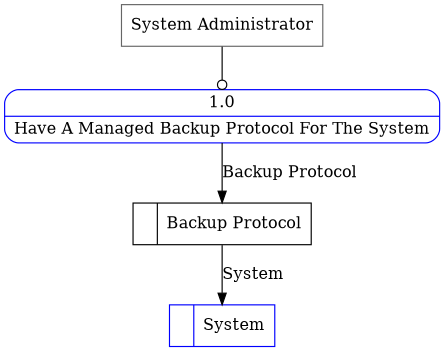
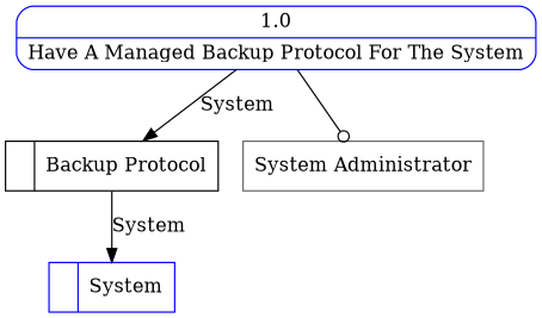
  digraph {
    node [color=blue shape=record]
    edge [arrowhead=normal]
    n1 [label="<f0>  |<f1> System "]
    n2 [color=black label="<f0>  |<f1> Backup Protocol "]
    n3 [color=gray40 label="System Administrator" shape=box]
    n4 [label="{<f0> 1.0|<f1> Have A Managed Backup Protocol For The System }" shape=Mrecord]
    n2 -> n1 [label=System]
-   n3 -> n4 [arrowhead=odot]
-   n4 -> n2 [label="Backup Protocol"]
+   n4 -> n3 [arrowhead=odot]
+   n4 -> n2 [label=System]
  }
